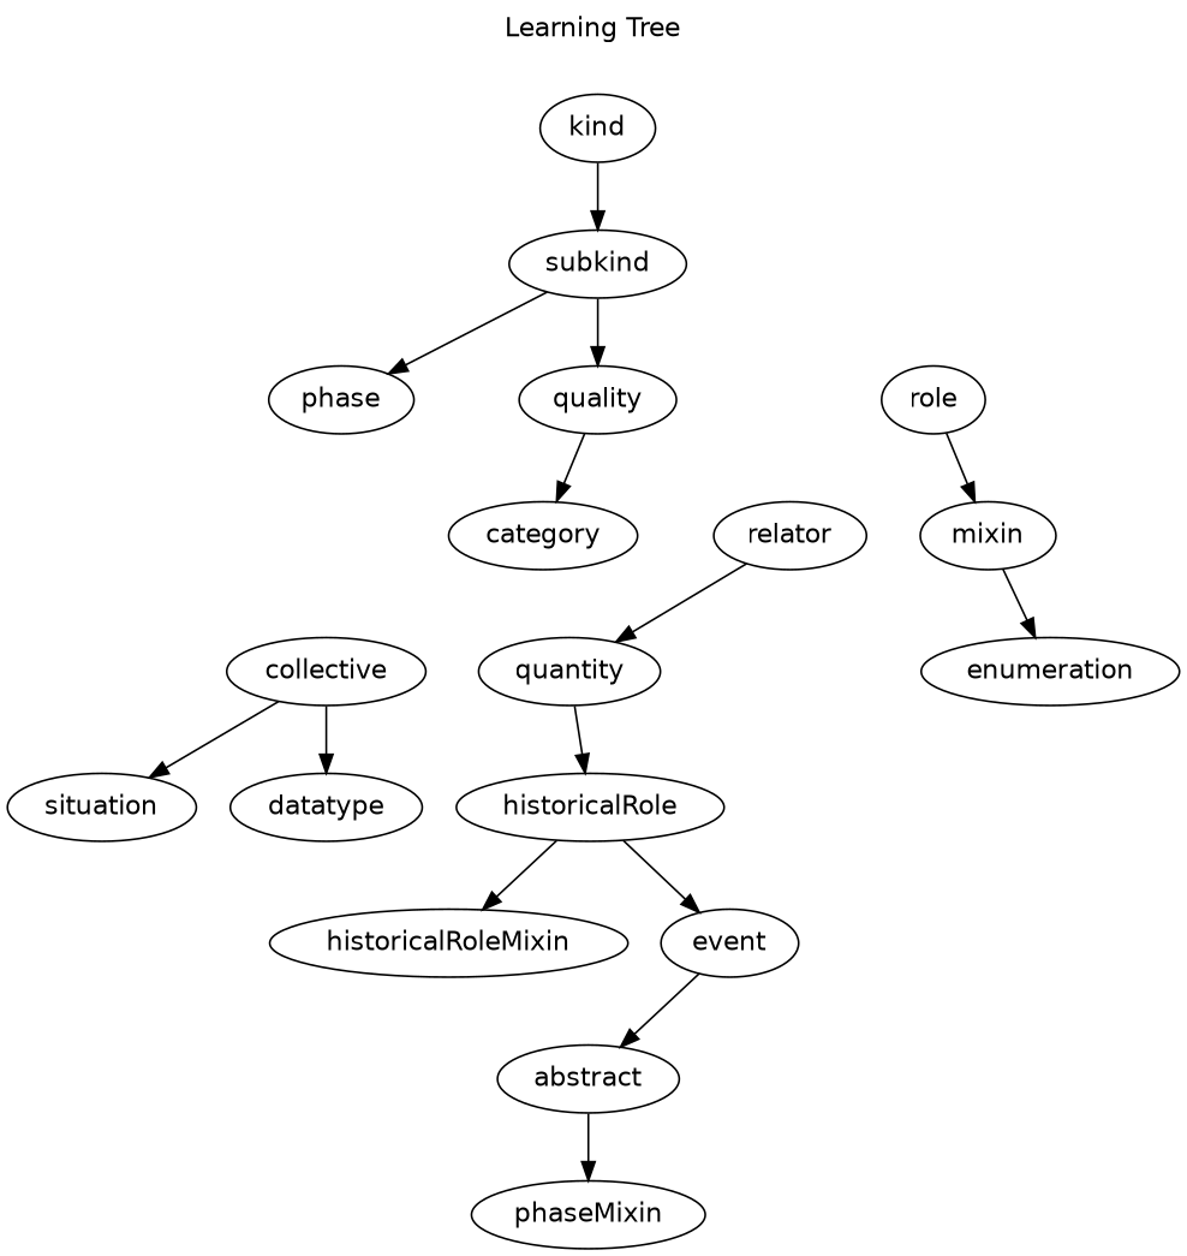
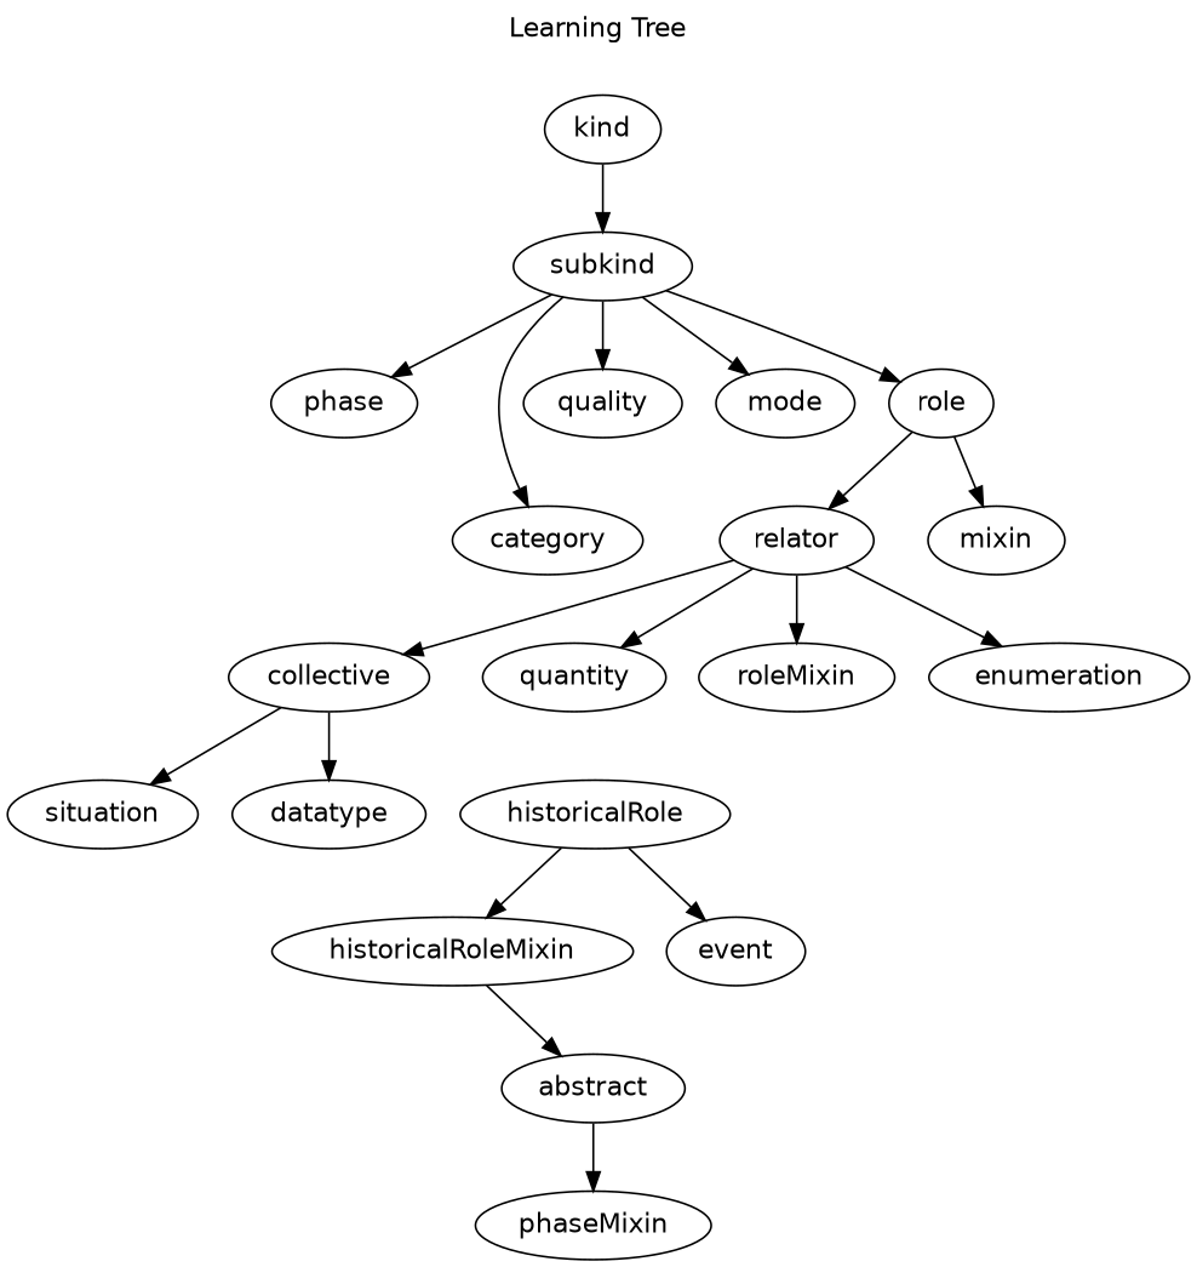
  strict digraph {
    fontname="DejaVu Sans"
    label="Learning Tree"
    labeljust=c
    labelloc=t
    node [fontname="DejaVu Sans"]
    edge [fontname="DejaVu Sans"]
    kind
    subkind
    phase
    category
    quality
+   mode
    role
    relator
    mixin
    collective
    quantity
+   roleMixin
    enumeration
    situation
    datatype
    historicalRole
    historicalRoleMixin
    event
    abstract
    phaseMixin
    kind -> subkind
    subkind -> phase
-   quality -> category
+   subkind -> category
    subkind -> quality
+   subkind -> mode
+   subkind -> role
+   role -> relator
    role -> mixin
+   relator -> collective
    relator -> quantity
-   mixin -> enumeration
+   relator -> roleMixin
+   relator -> enumeration
    collective -> situation
    collective -> datatype
-   quantity -> historicalRole
    historicalRole -> historicalRoleMixin
    historicalRole -> event
-   event -> abstract
+   historicalRoleMixin -> abstract
    abstract -> phaseMixin
  }
